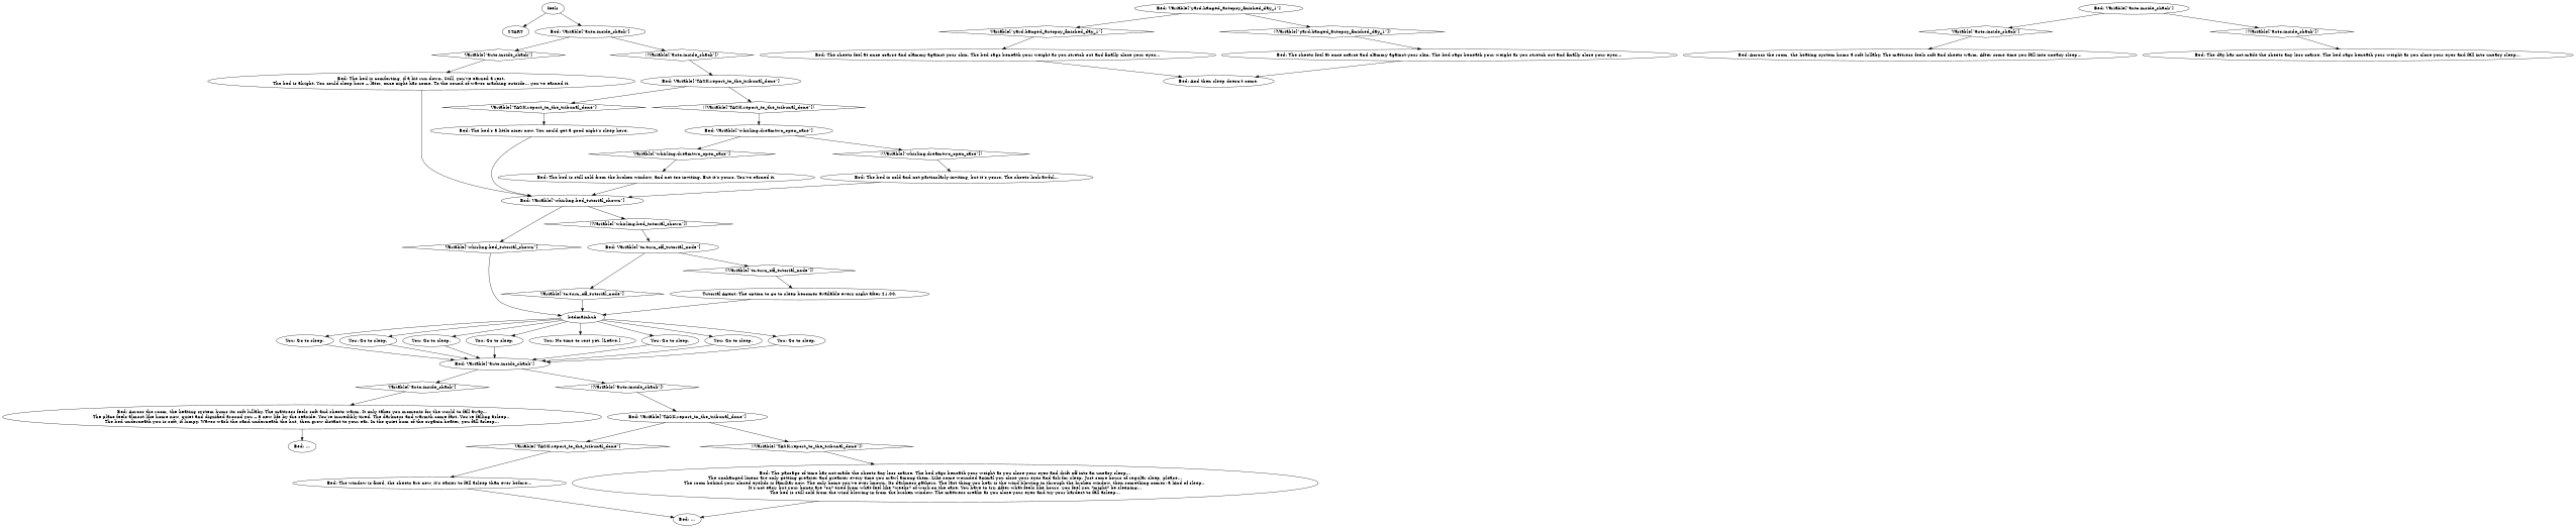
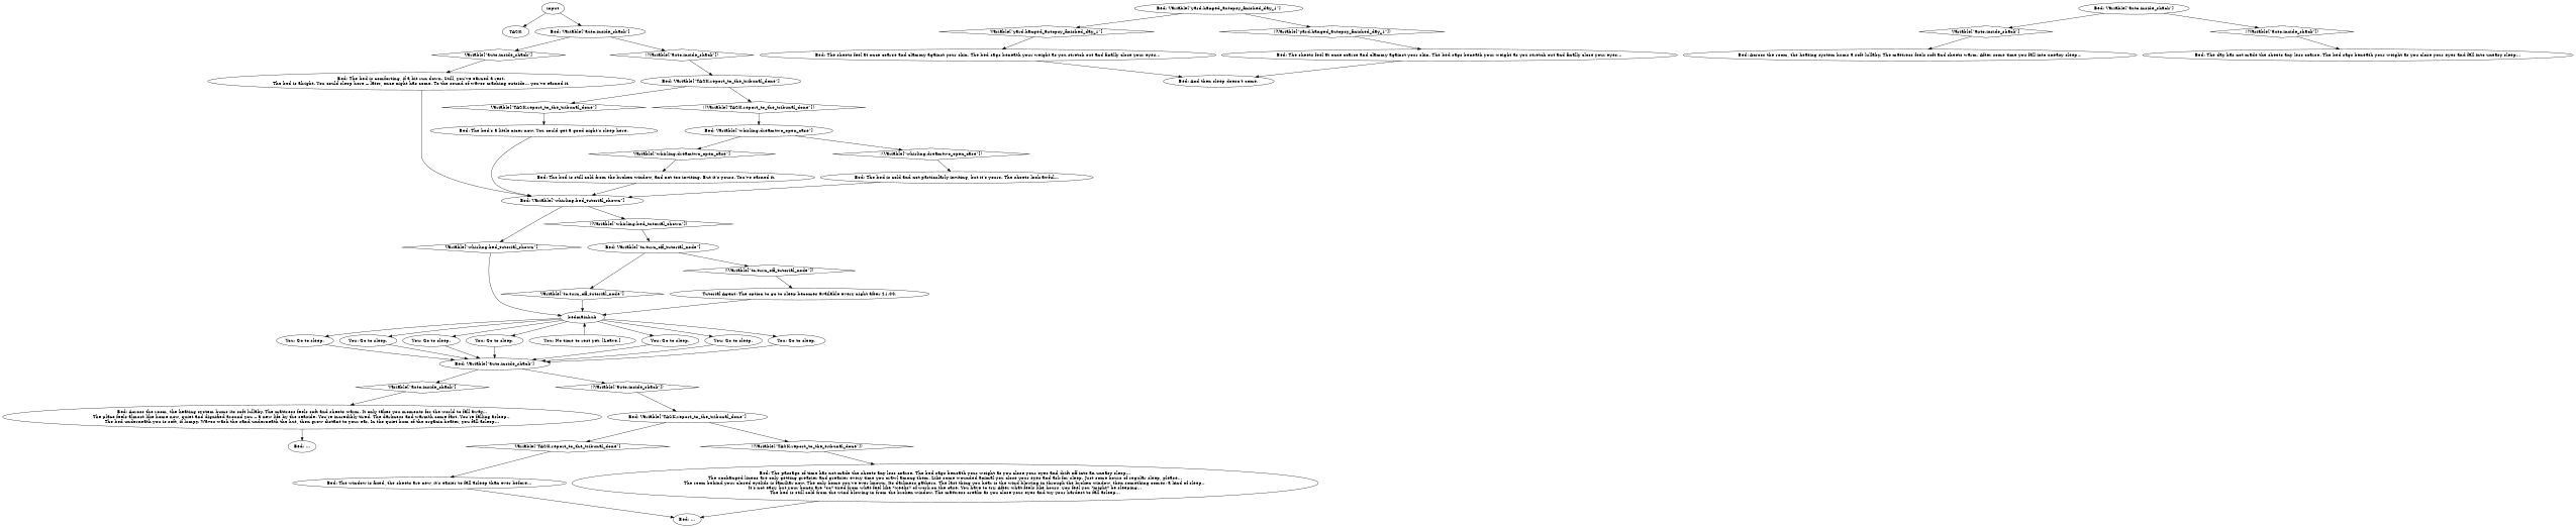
  digraph {
-   n1 [label=START]
-   n2 [label=feels]
+   n1 [label=TASK]
+   n2 [label=input]
    n3 [label="Bed: Variable[\"auto.inside_shack\"]"]
    n4 [label="Variable[\"auto.inside_shack\"]" shape=diamond]
    n5 [label="!(Variable[\"auto.inside_shack\"])" shape=diamond]
    n6 [label="You: Go to sleep."]
    n7 [label="Bed: Variable[\"auto.inside_shack\"]"]
    n8 [label="Variable[\"auto.inside_shack\"]" shape=diamond]
    n9 [label="!(Variable[\"auto.inside_shack\"])" shape=diamond]
    n10 [label="Bed: The sheets feel at once coarse and clammy against your skin. The bed sags beneath your weight as you stretch out and finally close your eyes..."]
    n11 [label="Bed: And then sleep doesn't come."]
    n12 [label="Bed: Variable[\"whirling.dreamtwo_open_case\"]"]
    n13 [label="Variable[\"whirling.dreamtwo_open_case\"]" shape=diamond]
    n14 [label="!(Variable[\"whirling.dreamtwo_open_case\"])" shape=diamond]
    n15 [label="Bed: The bed is still cold from the broken window, and not too inviting. But it's yours. You've earned it."]
    n16 [label="Bed: The bed is cold and not particularly inviting, but it's yours. The sheets look awful..."]
    n17 [label="Bed: Variable[\"whirling.bed_tutorial_shown\"]"]
    n18 [label="You: Go to sleep."]
    n19 [label="You: Go to sleep."]
    n20 [label="Variable[\"whirling.bed_tutorial_shown\"]" shape=diamond]
    n21 [label="!(Variable[\"whirling.bed_tutorial_shown\"])" shape=diamond]
    n22 [label="You: Go to sleep."]
    n23 [label="Bed: Across the room, the heating system hums its soft lullaby. The mattress feels soft and sheets warm. It only takes you moments for the world to fall away...\nThe place feels almost like home now, quiet and dignified around you -- a new life by the seaside. You're incredibly tired. The darkness and warmth come fast. You're falling asleep...\nThe bed underneath you is soft, if lumpy. Waves wash the sand underneath the hut, then grow distant to your ear. In the quiet hum of the organic heater, you fall asleep..."]
    n24 [label="Bed: ..."]
    n25 [label="Bed: The window is fixed, the sheets are new, it's easier to fall asleep than ever before..."]
    n26 [label="Bed: ..."]
    n27 [label="Bed: Variable[\"tc.turn_off_tutorial_node\"]"]
    n28 [label="Variable[\"tc.turn_off_tutorial_node\"]" shape=diamond]
    n29 [label="!(Variable[\"tc.turn_off_tutorial_node\"])" shape=diamond]
    n30 [label=bedmainhub]
    n31 [label="Tutorial Agent: The option to go to sleep becomes available every night after 21.00."]
    n32 [label="You: No time to rest yet. [Leave.]"]
    n33 [label="You: Go to sleep."]
    n34 [label="You: Go to sleep."]
    n35 [label="You: Go to sleep."]
    n36 [label="Bed: Variable[\"yard.hanged_autopsy_finished_day_1\"]"]
    n37 [label="Variable[\"yard.hanged_autopsy_finished_day_1\"]" shape=diamond]
    n38 [label="!(Variable[\"yard.hanged_autopsy_finished_day_1\"])" shape=diamond]
    n39 [label="Bed: The sheets feel at once coarse and clammy against your skin. The bed sags beneath your weight as you stretch out and finally close your eyes..."]
    n40 [label="Bed: Variable[\"TASK.report_to_the_tribunal_done\"]"]
    n41 [label="Variable[\"TASK.report_to_the_tribunal_done\"]" shape=diamond]
    n42 [label="!(Variable[\"TASK.report_to_the_tribunal_done\"])" shape=diamond]
    n43 [label="Bed: The bed's a little nicer now. You could get a good night's sleep here."]
    n44 [label="Bed: Variable[\"TASK.report_to_the_tribunal_done\"]"]
    n45 [label="Variable[\"TASK.report_to_the_tribunal_done\"]" shape=diamond]
    n46 [label="!(Variable[\"TASK.report_to_the_tribunal_done\"])" shape=diamond]
    n47 [label="Bed: The bed is comforting, if a bit run down. Still, you've earned a rest.\nThe bed is alright. You could sleep here -- later, once night has come. To the sound of waves crashing outside... you've earned it."]
    n48 [label="Bed: The passage of time has not made the sheets any less coarse. The bed sags beneath your weight as you close your eyes and drift off into an uneasy sleep...\nThe unchanged linens are only getting greasier and greasier every time you crawl among them. Like some wounded animal you close your eyes and ask for sleep. Just some hours of regular sleep, please...\nThe room behind your closed eyelids is familiar now. The only home you've ever known. Its darkness gathers. The last thing you hear is the wind blowing in through the broken window, then something comes: a kind of sleep...\nIt's not easy, but your bones are *so* tired from what feel like *weeks* of work on the case. You have to try. After what feels like hours, you feel you *might* be sleeping...\nThe bed is still cold from the wind blowing in from the broken window. The mattress creaks as you close your eyes and try your hardest to fall asleep..."]
    n49 [label="Bed: Variable[\"auto.inside_shack\"]"]
    n50 [label="Variable[\"auto.inside_shack\"]" shape=diamond]
    n51 [label="!(Variable[\"auto.inside_shack\"])" shape=diamond]
    n52 [label="Bed: Across the room, the heating system hums a soft lullaby. The mattress feels soft and sheets warm. After some time you fall into uneasy sleep..."]
    n53 [label="Bed: The day has not made the sheets any less coarse. The bed sags beneath your weight as you close your eyes and fall into uneasy sleep..."]
    n2 -> n1
    n2 -> n3
    n3 -> n4
    n3 -> n5
    n4 -> n47
    n5 -> n40
    n6 -> n7
    n7 -> n8
    n7 -> n9
    n8 -> n23
    n9 -> n44
    n10 -> n11
    n12 -> n13
    n12 -> n14
    n13 -> n15
    n14 -> n16
    n15 -> n17
    n16 -> n17
    n17 -> n20
    n17 -> n21
    n18 -> n7
    n19 -> n7
    n20 -> n30
    n21 -> n27
    n22 -> n7
    n23 -> n24
    n25 -> n26
    n27 -> n28
    n27 -> n29
    n28 -> n30
    n29 -> n31
    n30 -> n6
    n30 -> n18
    n30 -> n19
    n30 -> n22
-   n30 -> n32
+   n32 -> n30
    n30 -> n33
    n30 -> n34
    n30 -> n35
    n31 -> n30
    n33 -> n7
    n34 -> n7
    n35 -> n7
    n36 -> n37
    n36 -> n38
    n37 -> n10
    n38 -> n39
    n39 -> n11
    n40 -> n41
    n40 -> n42
    n41 -> n43
    n42 -> n12
    n43 -> n17
    n44 -> n45
    n44 -> n46
    n45 -> n25
    n46 -> n48
    n47 -> n17
    n48 -> n26
    n49 -> n50
    n49 -> n51
    n50 -> n52
    n51 -> n53
  }
